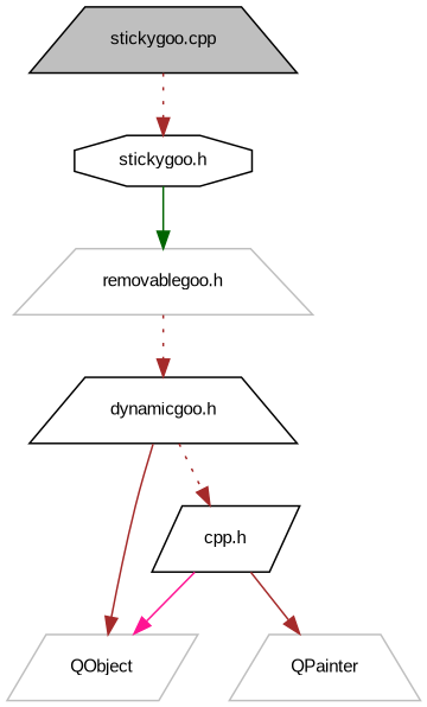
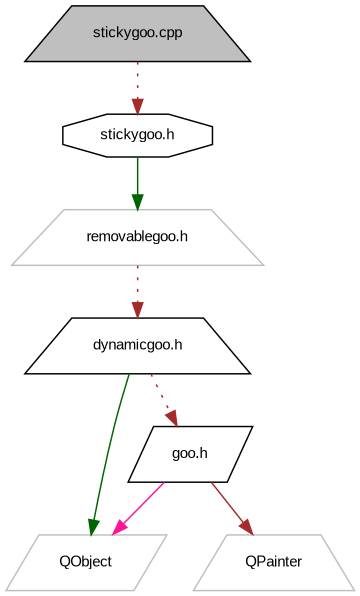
  digraph {
    fontname="Liberation Sans"
    node [color=black fillcolor=white fontname="Liberation Sans" fontsize=10 shape=trapezium style=filled]
    edge [color=brown fontname="Liberation Sans" fontsize=10 labelfontname=Helvetica labelfontsize=10 style=solid]
    n1 [fillcolor=grey75 fontcolor=black height=0.2 label="stickygoo.cpp" width=0.4]
    n2 [height=0.2 label="stickygoo.h" shape=octagon width=0.4]
    n3 [color=grey75 height=0.2 label="removablegoo.h" width=0.4]
    n4 [height=0.2 label="dynamicgoo.h" width=0.4]
-   n5 [height=0.2 label="cpp.h" shape=parallelogram width=0.4]
+   n5 [height=0.2 label="goo.h" shape=parallelogram width=0.4]
    n6 [color=grey75 height=0.2 label=QObject shape=parallelogram width=0.4]
    n7 [color=grey75 height=0.2 label=QPainter width=0.4]
    n1 -> n2 [style=dotted]
    n2 -> n3 [color=darkgreen]
    n3 -> n4 [style=dotted]
    n4 -> n5 [style=dotted]
-   n4 -> n6
+   n4 -> n6 [color=darkgreen]
    n5 -> n6 [color=deeppink]
    n5 -> n7
  }
